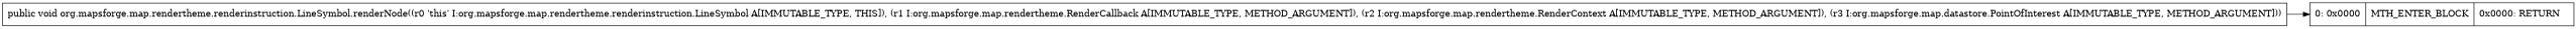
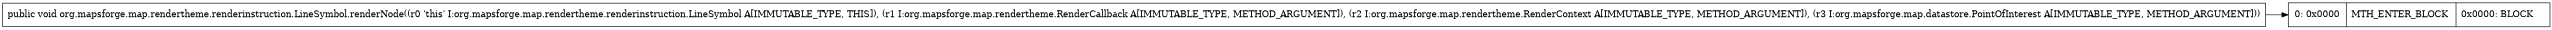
  digraph {
    rankdir=LR
    node [shape=record]
-   n1 [label="{0\:\ 0x0000|MTH_ENTER_BLOCK\l|0x0000: RETURN   \l}"]
+   n1 [label="{0\:\ 0x0000|MTH_ENTER_BLOCK\l|0x0000: BLOCK   \l}"]
    n2 [label="{public void org.mapsforge.map.rendertheme.renderinstruction.LineSymbol.renderNode((r0 'this' I:org.mapsforge.map.rendertheme.renderinstruction.LineSymbol A[IMMUTABLE_TYPE, THIS]), (r1 I:org.mapsforge.map.rendertheme.RenderCallback A[IMMUTABLE_TYPE, METHOD_ARGUMENT]), (r2 I:org.mapsforge.map.rendertheme.RenderContext A[IMMUTABLE_TYPE, METHOD_ARGUMENT]), (r3 I:org.mapsforge.map.datastore.PointOfInterest A[IMMUTABLE_TYPE, METHOD_ARGUMENT])) }"]
    n2 -> n1
  }
